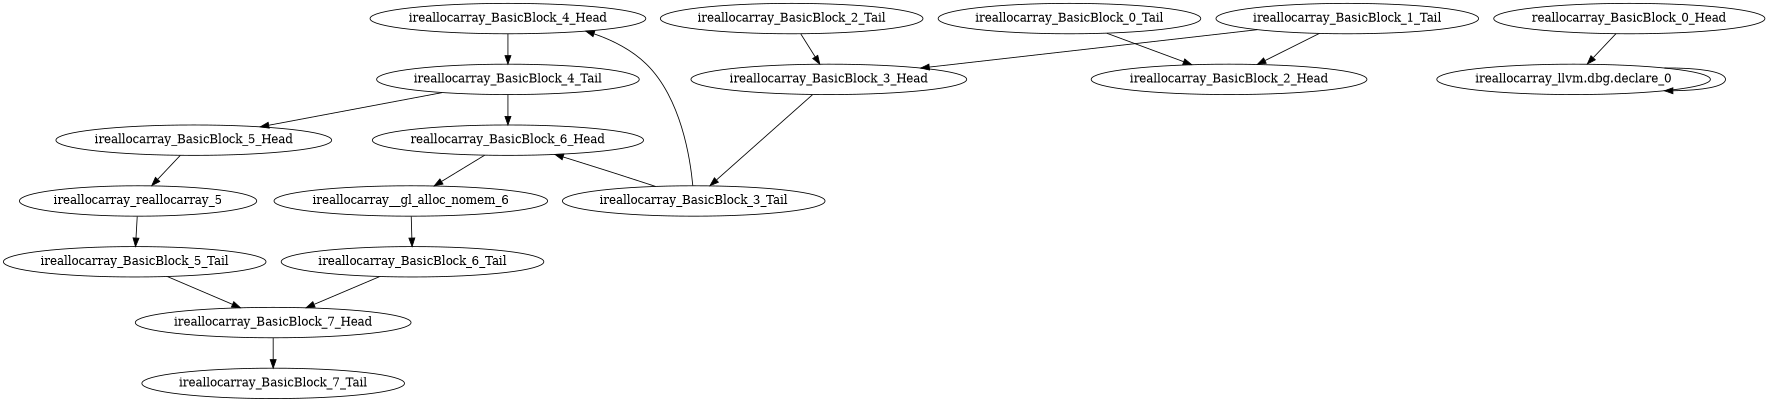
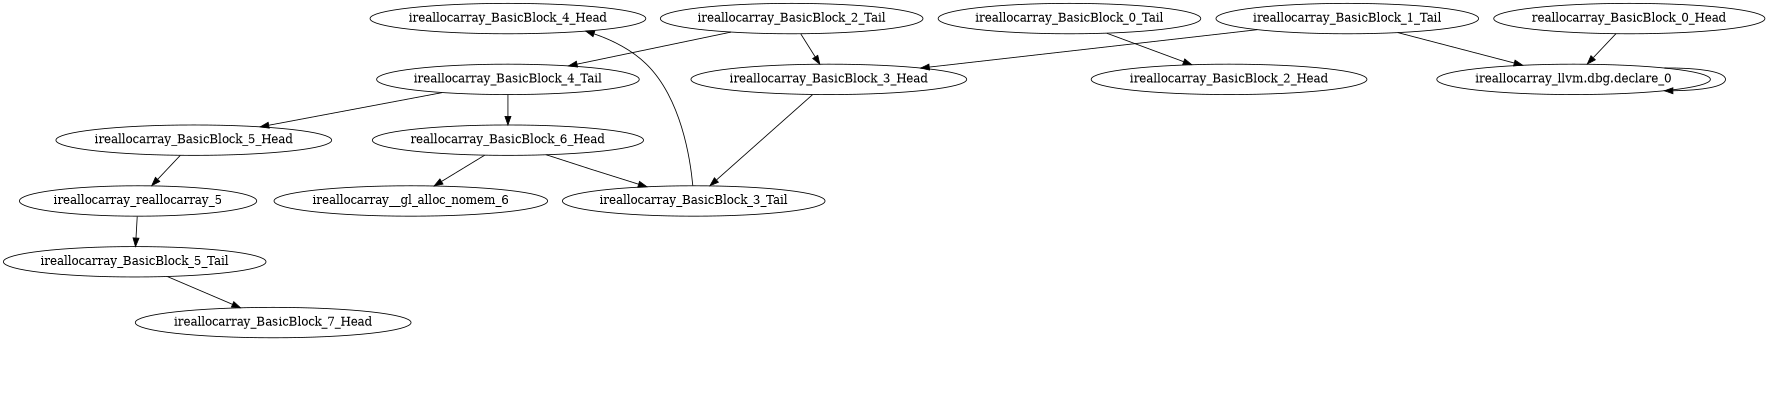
  digraph {
    ireallocarray_BasicBlock_4_Head
    ireallocarray_BasicBlock_4_Tail
    n3 [label=reallocarray_BasicBlock_6_Head]
    ireallocarray_BasicBlock_5_Head
    ireallocarray__gl_alloc_nomem_6
    ireallocarray_reallocarray_5
    ireallocarray_BasicBlock_2_Tail
    ireallocarray_BasicBlock_3_Head
    ireallocarray_BasicBlock_3_Tail
    ireallocarray_BasicBlock_7_Head
-   ireallocarray_BasicBlock_7_Tail
    ireallocarray_BasicBlock_5_Tail
-   ireallocarray_BasicBlock_6_Tail
    ireallocarray_BasicBlock_1_Tail
    ireallocarray_BasicBlock_2_Head
    "ireallocarray_llvm.dbg.declare_0"
    ireallocarray_BasicBlock_0_Tail
    n18 [label=reallocarray_BasicBlock_0_Head]
-   ireallocarray_BasicBlock_4_Head -> ireallocarray_BasicBlock_4_Tail
+   ireallocarray_BasicBlock_2_Tail -> ireallocarray_BasicBlock_4_Tail
    ireallocarray_BasicBlock_4_Tail -> n3
    ireallocarray_BasicBlock_4_Tail -> ireallocarray_BasicBlock_5_Head
    n3 -> ireallocarray__gl_alloc_nomem_6
    ireallocarray_BasicBlock_5_Head -> ireallocarray_reallocarray_5
-   ireallocarray__gl_alloc_nomem_6 -> ireallocarray_BasicBlock_6_Tail
    ireallocarray_reallocarray_5 -> ireallocarray_BasicBlock_5_Tail
    ireallocarray_BasicBlock_2_Tail -> ireallocarray_BasicBlock_3_Head
    ireallocarray_BasicBlock_3_Head -> ireallocarray_BasicBlock_3_Tail
    ireallocarray_BasicBlock_3_Tail -> ireallocarray_BasicBlock_4_Head
-   ireallocarray_BasicBlock_3_Tail -> n3
-   ireallocarray_BasicBlock_7_Head -> ireallocarray_BasicBlock_7_Tail
+   n3 -> ireallocarray_BasicBlock_3_Tail
    ireallocarray_BasicBlock_5_Tail -> ireallocarray_BasicBlock_7_Head
-   ireallocarray_BasicBlock_6_Tail -> ireallocarray_BasicBlock_7_Head
    ireallocarray_BasicBlock_1_Tail -> ireallocarray_BasicBlock_3_Head
-   ireallocarray_BasicBlock_1_Tail -> ireallocarray_BasicBlock_2_Head
+   ireallocarray_BasicBlock_1_Tail -> "ireallocarray_llvm.dbg.declare_0"
    "ireallocarray_llvm.dbg.declare_0" -> "ireallocarray_llvm.dbg.declare_0"
    ireallocarray_BasicBlock_0_Tail -> ireallocarray_BasicBlock_2_Head
    n18 -> "ireallocarray_llvm.dbg.declare_0"
  }
